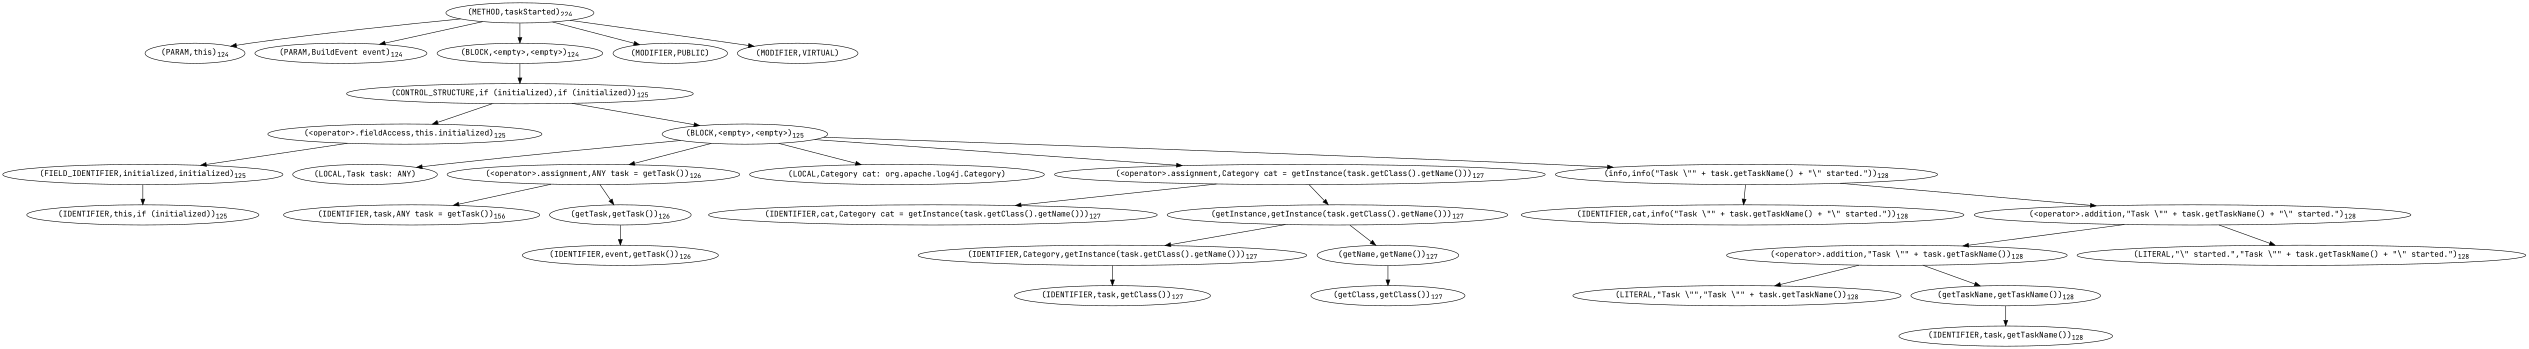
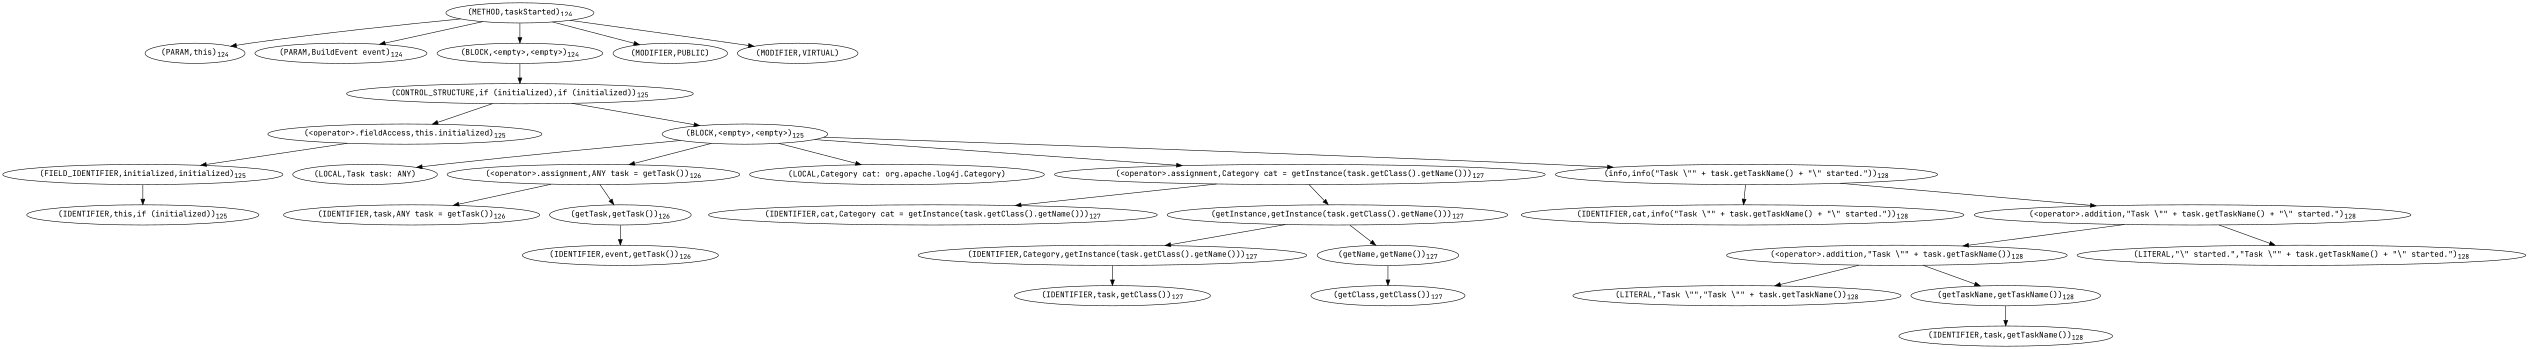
  digraph {
    fontname="JetBrains Mono"
    node [fontname="JetBrains Mono"]
    edge [fontname="JetBrains Mono"]
-   n1 [label=<(METHOD,taskStarted)<SUB>224</SUB>>]
+   n1 [label=<(METHOD,taskStarted)<SUB>124</SUB>>]
    n2 [label=<(PARAM,this)<SUB>124</SUB>>]
    n3 [label=<(PARAM,BuildEvent event)<SUB>124</SUB>>]
    n4 [label=<(BLOCK,&lt;empty&gt;,&lt;empty&gt;)<SUB>124</SUB>>]
    n5 [label=<(MODIFIER,PUBLIC)>]
    n6 [label=<(MODIFIER,VIRTUAL)>]
    n7 [label=<(CONTROL_STRUCTURE,if (initialized),if (initialized))<SUB>125</SUB>>]
    n8 [label=<(&lt;operator&gt;.fieldAccess,this.initialized)<SUB>125</SUB>>]
    n9 [label=<(BLOCK,&lt;empty&gt;,&lt;empty&gt;)<SUB>125</SUB>>]
    n10 [label=<(FIELD_IDENTIFIER,initialized,initialized)<SUB>125</SUB>>]
    n11 [label=<(LOCAL,Task task: ANY)>]
    n12 [label=<(&lt;operator&gt;.assignment,ANY task = getTask())<SUB>126</SUB>>]
    n13 [label=<(LOCAL,Category cat: org.apache.log4j.Category)>]
    n14 [label=<(&lt;operator&gt;.assignment,Category cat = getInstance(task.getClass().getName()))<SUB>127</SUB>>]
    n15 [label=<(info,info(&quot;Task \&quot;&quot; + task.getTaskName() + &quot;\&quot; started.&quot;))<SUB>128</SUB>>]
    n16 [label=<(IDENTIFIER,this,if (initialized))<SUB>125</SUB>>]
-   n17 [label=<(IDENTIFIER,task,ANY task = getTask())<SUB>156</SUB>>]
+   n17 [label=<(IDENTIFIER,task,ANY task = getTask())<SUB>126</SUB>>]
    n18 [label=<(getTask,getTask())<SUB>126</SUB>>]
    n19 [label=<(IDENTIFIER,cat,Category cat = getInstance(task.getClass().getName()))<SUB>127</SUB>>]
    n20 [label=<(getInstance,getInstance(task.getClass().getName()))<SUB>127</SUB>>]
    n21 [label=<(IDENTIFIER,cat,info(&quot;Task \&quot;&quot; + task.getTaskName() + &quot;\&quot; started.&quot;))<SUB>128</SUB>>]
    n22 [label=<(&lt;operator&gt;.addition,&quot;Task \&quot;&quot; + task.getTaskName() + &quot;\&quot; started.&quot;)<SUB>128</SUB>>]
    n23 [label=<(IDENTIFIER,event,getTask())<SUB>126</SUB>>]
    n24 [label=<(IDENTIFIER,Category,getInstance(task.getClass().getName()))<SUB>127</SUB>>]
    n25 [label=<(getName,getName())<SUB>127</SUB>>]
    n26 [label=<(IDENTIFIER,task,getClass())<SUB>127</SUB>>]
    n27 [label=<(getClass,getClass())<SUB>127</SUB>>]
    n28 [label=<(&lt;operator&gt;.addition,&quot;Task \&quot;&quot; + task.getTaskName())<SUB>128</SUB>>]
    n29 [label=<(LITERAL,&quot;\&quot; started.&quot;,&quot;Task \&quot;&quot; + task.getTaskName() + &quot;\&quot; started.&quot;)<SUB>128</SUB>>]
    n30 [label=<(LITERAL,&quot;Task \&quot;&quot;,&quot;Task \&quot;&quot; + task.getTaskName())<SUB>128</SUB>>]
    n31 [label=<(getTaskName,getTaskName())<SUB>128</SUB>>]
    n32 [label=<(IDENTIFIER,task,getTaskName())<SUB>128</SUB>>]
    n1 -> n2
    n1 -> n3
    n1 -> n4
    n1 -> n5
    n1 -> n6
    n4 -> n7
    n7 -> n8
    n7 -> n9
    n8 -> n10
    n9 -> n11
    n9 -> n12
    n9 -> n13
    n9 -> n14
    n9 -> n15
    n10 -> n16
    n12 -> n17
    n12 -> n18
    n14 -> n19
    n14 -> n20
    n15 -> n21
    n15 -> n22
    n18 -> n23
    n20 -> n24
    n20 -> n25
    n22 -> n28
    n22 -> n29
    n24 -> n26
    n25 -> n27
    n28 -> n30
    n28 -> n31
    n31 -> n32
  }
